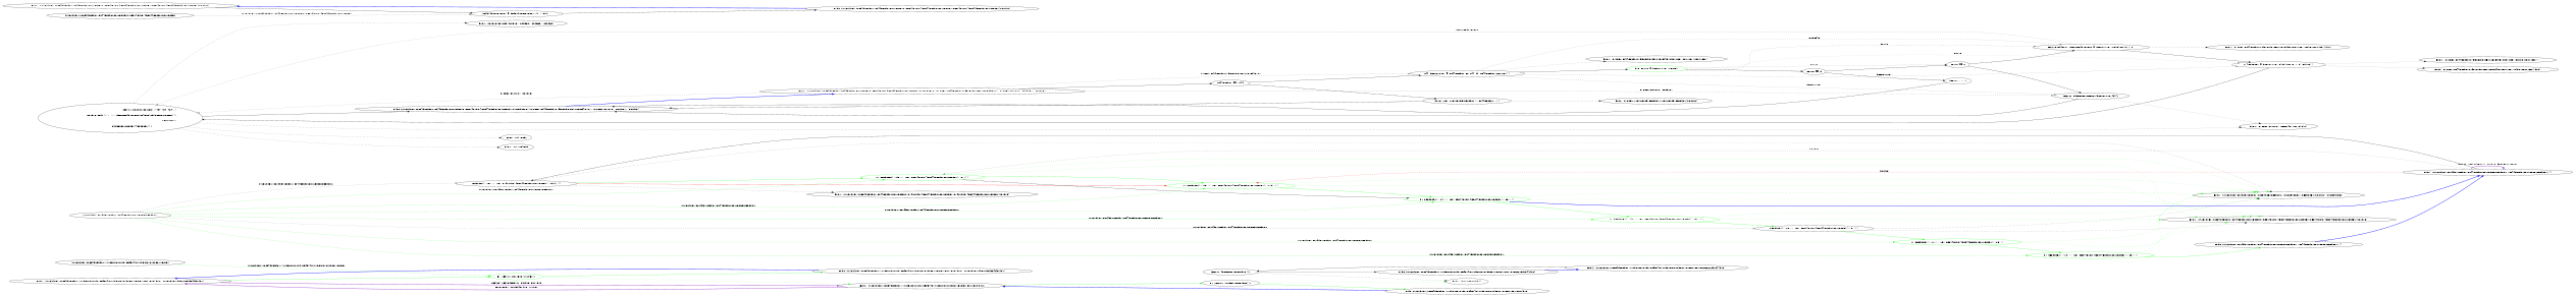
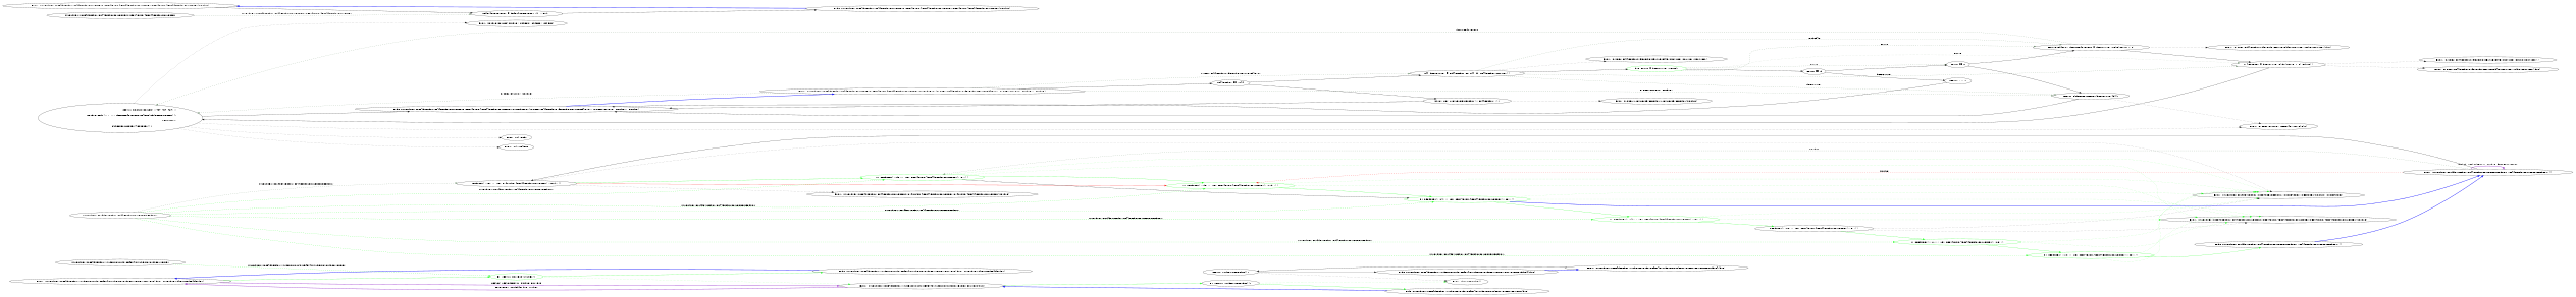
  digraph {
    fontname="DejaVu Sans Mono"
    rankdir=LR
    node [cluster="Humanizer.Localisation.CollectionFormatters.RegularStyleCollectionFormatter.Humanize<T>(System.Collections.Generic.IEnumerable<T>, System.Func<T, string>, string)" file="NumberToWordsTests.cs" fontname="DejaVu Sans Mono" span="0-0"]
    edge [fontname="DejaVu Sans Mono" style=solid]
    n1 [cluster="Humanizer.Localisation.NumberToWords.DefaultNumberToWordsConverter.Convert(int, Humanizer.GrammaticalGender)" file="DefaultNumberToWordsConverter.cs" label="Entry Humanizer.Localisation.NumberToWords.DefaultNumberToWordsConverter.Convert(int, Humanizer.GrammaticalGender)" span="4-4"]
    n2 [cluster="Humanizer.Localisation.NumberToWords.DefaultNumberToWordsConverter.Convert(int, Humanizer.GrammaticalGender)" color=green community=0 file="DefaultNumberToWordsConverter.cs" label="5: return Convert(number);" span="6-6"]
    n3 [cluster="Humanizer.Localisation.NumberToWords.DefaultNumberToWordsConverter.Convert(int)" file="DefaultNumberToWordsConverter.cs" label="Entry Humanizer.Localisation.NumberToWords.DefaultNumberToWordsConverter.Convert(int)" span="9-9"]
    n4 [cluster="Humanizer.Localisation.NumberToWords.DefaultNumberToWordsConverter.Convert(int, Humanizer.GrammaticalGender)" file="DefaultNumberToWordsConverter.cs" label="Exit Humanizer.Localisation.NumberToWords.DefaultNumberToWordsConverter.Convert(int, Humanizer.GrammaticalGender)" span="4-4"]
    n5 [cluster="Humanizer.Localisation.NumberToWords.DefaultNumberToWordsConverter.Convert(int)" color=black community=0 file="DefaultNumberToWordsConverter.cs" label="5: return number.ToString();" span="11-11"]
    n6 [cluster="int.ToString()" file="DefaultNumberToWordsConverter.cs" label="Entry int.ToString()"]
    n7 [cluster="Humanizer.Localisation.NumberToWords.DefaultNumberToWordsConverter.Convert(int)" file="DefaultNumberToWordsConverter.cs" label="Exit Humanizer.Localisation.NumberToWords.DefaultNumberToWordsConverter.Convert(int)" span="9-9"]
    n8 [cluster="Humanizer.Localisation.NumberToWords.DefaultNumberToWordsConverter.ConvertToOrdinal(int)" file="DefaultNumberToWordsConverter.cs" label="Entry Humanizer.Localisation.NumberToWords.DefaultNumberToWordsConverter.ConvertToOrdinal(int)" span="14-14"]
-   n9 [cluster="Humanizer.Localisation.NumberToWords.DefaultNumberToWordsConverter.ConvertToOrdinal(int)" file="DefaultNumberToWordsConverter.cs" label="return lastItem.ToString();" span="16-16"]
+   n9 [cluster="Humanizer.Localisation.NumberToWords.DefaultNumberToWordsConverter.ConvertToOrdinal(int)" file="DefaultNumberToWordsConverter.cs" label="return number.ToString();" span="16-16"]
    n10 [cluster="Humanizer.Localisation.NumberToWords.DefaultNumberToWordsConverter.ConvertToOrdinal(int)" file="DefaultNumberToWordsConverter.cs" label="Exit Humanizer.Localisation.NumberToWords.DefaultNumberToWordsConverter.ConvertToOrdinal(int)" span="14-14"]
    n11 [file="DefaultNumberToWordsConverter.cs" label="Humanizer.Localisation.NumberToWords.DefaultNumberToWordsConverter" cluster="" span=""]
    n12 [cluster="Humanizer.Configuration.LocaliserRegistry<TLocaliser>.Register(string, TLocaliser)" file="NumberToWordsExtension.cs" label="Entry Humanizer.Configuration.LocaliserRegistry<TLocaliser>.Register(string, TLocaliser)" span="54-54"]
    n13 [cluster="Humanizer.Localisation.CollectionFormatters.RegularStyleCollectionFormatter.RegularStyleCollectionFormatter(string)" file="NumberToWordsExtension.cs" label="Entry Humanizer.Localisation.CollectionFormatters.RegularStyleCollectionFormatter.RegularStyleCollectionFormatter(string)" span="8-8"]
    n14 [cluster="Humanizer.Configuration.CollectionFormatterRegistry.CollectionFormatterRegistry()" file="NumberToWordsExtension.cs" label="Entry Humanizer.Configuration.CollectionFormatterRegistry.CollectionFormatterRegistry()" span="6-6"]
    n15 [cluster="Humanizer.Configuration.CollectionFormatterRegistry.CollectionFormatterRegistry()" file="NumberToWordsExtension.cs" label="Register(''en'', new OxfordStyleCollectionFormatter(''and''))" span="9-9"]
    n16 [cluster="Humanizer.Configuration.CollectionFormatterRegistry.CollectionFormatterRegistry()" color=green community=0 file="NumberToWordsExtension.cs" label="4: Register(''it'', new RegularStyleCollectionFormatter(''e''))" span="10-10"]
    n17 [cluster="Humanizer.Configuration.CollectionFormatterRegistry.CollectionFormatterRegistry()" color=green community=0 file="NumberToWordsExtension.cs" label="4: Register(''de'', new RegularStyleCollectionFormatter(''und''))" span="11-11"]
    n18 [cluster="Humanizer.Localisation.CollectionFormatters.OxfordStyleCollectionFormatter.OxfordStyleCollectionFormatter(string)" file="NumberToWordsExtension.cs" label="Entry Humanizer.Localisation.CollectionFormatters.OxfordStyleCollectionFormatter.OxfordStyleCollectionFormatter(string)" span="8-8"]
    n19 [cluster="Humanizer.Configuration.CollectionFormatterRegistry.CollectionFormatterRegistry()" color=green community=0 file="NumberToWordsExtension.cs" label="0: Register(''dk'', new RegularStyleCollectionFormatter(''og''))" span="12-12"]
    n20 [cluster="Humanizer.Configuration.CollectionFormatterRegistry.CollectionFormatterRegistry()" color=green community=0 file="NumberToWordsExtension.cs" label="4: Register(''nl'', new RegularStyleCollectionFormatter(''en''))" span="13-13"]
    n21 [cluster="Humanizer.Configuration.CollectionFormatterRegistry.CollectionFormatterRegistry()" file="NumberToWordsExtension.cs" label="Register(''pt'', new RegularStyleCollectionFormatter(''e''))" span="14-14"]
    n22 [cluster="Humanizer.Configuration.CollectionFormatterRegistry.CollectionFormatterRegistry()" color=green community=0 file="NumberToWordsExtension.cs" label="4: Register(''nn'', new RegularStyleCollectionFormatter(''og''))" span="15-15"]
    n23 [cluster="Humanizer.Configuration.CollectionFormatterRegistry.CollectionFormatterRegistry()" color=green community=0 file="NumberToWordsExtension.cs" label="0: Register(''nb'', new RegularStyleCollectionFormatter(''og''))" span="16-16"]
    n24 [cluster="Humanizer.Configuration.CollectionFormatterRegistry.CollectionFormatterRegistry()" file="NumberToWordsExtension.cs" label="Exit Humanizer.Configuration.CollectionFormatterRegistry.CollectionFormatterRegistry()" span="6-6"]
    n25 [file="NumberToWordsExtension.cs" label="Humanizer.Configuration.CollectionFormatterRegistry" cluster="" span=""]
    n26 [cluster="string.Format(string, object, object, object)" label="Entry string.Format(string, object, object, object)"]
    n27 [cluster="System.Collections.Generic.IEnumerable<TSource>.Take<TSource>(int)" label="Entry System.Collections.Generic.IEnumerable<TSource>.Take<TSource>(int)"]
    n28 [cluster="System.Func<T, TResult>.Invoke(T)" label="Entry System.Func<T, TResult>.Invoke(T)"]
    n29 [cluster="System.ArgumentException.ArgumentException(string)" label="Entry System.ArgumentException.ArgumentException(string)"]
    n30 [cluster="Humanizer.Localisation.CollectionFormatters.RegularStyleCollectionFormatter.RegularStyleCollectionFormatter(string)" label="Entry Humanizer.Localisation.CollectionFormatters.RegularStyleCollectionFormatter.RegularStyleCollectionFormatter(string)" span="8-8"]
    n31 [cluster="Humanizer.Localisation.CollectionFormatters.RegularStyleCollectionFormatter.RegularStyleCollectionFormatter(string)" label="DefaultSeparator = defaultSeparator ?? ''and''" span="10-10"]
    n32 [cluster="Humanizer.Localisation.CollectionFormatters.RegularStyleCollectionFormatter.RegularStyleCollectionFormatter(string)" label="Exit Humanizer.Localisation.CollectionFormatters.RegularStyleCollectionFormatter.RegularStyleCollectionFormatter(string)" span="8-8"]
    n33 [cluster="Unk.Join" label="Entry Unk.Join" span=""]
    n34 [cluster="System.Collections.Generic.IEnumerable<TSource>.First<TSource>()" label="Entry System.Collections.Generic.IEnumerable<TSource>.First<TSource>()"]
    n35 [cluster="System.Collections.Generic.IEnumerable<TSource>.ToArray<TSource>()" label="Entry System.Collections.Generic.IEnumerable<TSource>.ToArray<TSource>()"]
    n36 [cluster="Unk.Select" label="Entry Unk.Select" span=""]
    n37 [cluster="System.Collections.Generic.IEnumerable<TSource>.Skip<TSource>(int)" label="Entry System.Collections.Generic.IEnumerable<TSource>.Skip<TSource>(int)"]
    n38 [label="Entry Humanizer.Localisation.CollectionFormatters.RegularStyleCollectionFormatter.Humanize<T>(System.Collections.Generic.IEnumerable<T>, System.Func<T, string>, string)" span="13-13"]
    n39 [label="collection == null" span="15-15"]
    n40 [label="T[] itemsArray = collection as T[] ?? collection.ToArray()" span="18-18"]
    n41 [label="return objectFormatter(itemsArray[0]);" span="26-26"]
    n42 [label="return String.Format(''{0} {1} {2}'',\r\n                String.Join('', '', itemsBeforeLast.Select(objectFormatter)),\r\n                separator,\r\n                objectFormatter(lastItem));" span="31-34"]
    n43 [label="throw new ArgumentException(''collection'');" span="16-16"]
    n44 [color=green label="int count = itemsArray.Length" span="20-20"]
    n45 [label="IEnumerable<T> itemsBeforeLast = itemsArray.Take(count - 1)" span="28-28"]
    n46 [label="T lastItem = itemsArray.Skip(count - 1).First()" span="29-29"]
    n47 [label="Exit Humanizer.Localisation.CollectionFormatters.RegularStyleCollectionFormatter.Humanize<T>(System.Collections.Generic.IEnumerable<T>, System.Func<T, string>, string)" span="13-13"]
    n48 [label="count == 0" span="22-22"]
    n49 [label="count == 1" span="25-25"]
    n50 [label="return '''';" span="23-23"]
    n51 [label="Humanizer.Localisation.CollectionFormatters.RegularStyleCollectionFormatter" cluster="" span=""]
    n1 -> n2 [color=green]
    n1 -> n3 [color=darkorchid label="method methodReturn string Convert" style=bold]
    n2 -> n3 [color=green style=dotted]
    n2 -> n4 [color=green]
    n3 -> n1 [color=darkorchid label="Parameter variable int number" style=bold]
    n3 -> n5 [color=green]
    n4 -> n1 [color=blue style=bold]
    n5 -> n6 [color=green style=dotted]
    n5 -> n7 [color=green]
    n7 -> n3 [color=blue style=bold]
    n8 -> n9
    n9 -> n6 [style=dotted]
    n9 -> n10
    n10 -> n8 [color=blue style=bold]
    n11 -> n2 [color=green label="Humanizer.Localisation.NumberToWords.DefaultNumberToWordsConverter" style=dashed]
    n14 -> n14 [color=darkorchid label="method methodReturn string GetResourceKey" style=bold]
    n14 -> n15
    n14 -> n16 [color=darkseagreen4 label=string style=dashed]
    n14 -> n17 [color=red label=string style=dashed]
    n15 -> n12 [style=dotted]
    n15 -> n16 [color=green]
    n15 -> n17 [color=red]
    n15 -> n18 [style=dotted]
    n16 -> n12 [color=green style=dotted]
    n16 -> n13 [color=green style=dotted]
    n16 -> n17 [color=green]
    n16 -> n19
    n17 -> n12 [color=green style=dotted]
    n17 -> n13 [color=green style=dotted]
    n17 -> n19 [color=green]
    n19 -> n12 [color=green style=dotted]
    n19 -> n13 [color=green style=dotted]
    n19 -> n14 [color=blue style=bold]
    n19 -> n20 [color=green]
    n20 -> n12 [color=green style=dotted]
    n20 -> n13 [color=green style=dotted]
    n20 -> n21 [color=green]
    n21 -> n12 [style=dotted]
    n21 -> n13 [style=dotted]
    n21 -> n22 [color=green]
    n22 -> n12 [color=green style=dotted]
    n22 -> n13 [color=green style=dotted]
    n22 -> n23 [color=green]
    n23 -> n12 [color=green style=dotted]
    n23 -> n13 [color=green style=dotted]
    n23 -> n24 [color=green]
    n24 -> n14 [color=blue style=bold]
    n25 -> n15 [color=darkseagreen4 label="Humanizer.Configuration.CollectionFormatterRegistry" style=dashed]
    n25 -> n16 [color=green label="Humanizer.Configuration.CollectionFormatterRegistry" style=dashed]
    n25 -> n17 [color=green label="Humanizer.Configuration.CollectionFormatterRegistry" style=dashed]
    n25 -> n19 [color=green label="Humanizer.Configuration.CollectionFormatterRegistry" style=dashed]
    n25 -> n20 [color=green label="Humanizer.Configuration.CollectionFormatterRegistry" style=dashed]
-   n25 -> n21 [color=darkseagreen4 label="Humanizer.Configuration.CollectionFormatterRegistry" style=dashed]
    n25 -> n22 [color=green label="Humanizer.Configuration.CollectionFormatterRegistry" style=dashed]
    n25 -> n23 [color=green label="Humanizer.Configuration.CollectionFormatterRegistry" style=dashed]
    n30 -> n31
    n31 -> n32
    n32 -> n30 [color=blue style=bold]
    n38 -> n39
    n38 -> n40 [color=darkseagreen4 label="System.Collections.Generic.IEnumerable<T>" style=dashed]
    n38 -> n41 [color=darkseagreen4 label="System.Func<T, string>" style=dashed]
    n38 -> n42 [color=darkseagreen4 label="System.Func<T, string>" style=dashed]
    n39 -> n40
    n39 -> n43
    n40 -> n35 [style=dotted]
    n40 -> n41 [color=darkseagreen4 label=itemsArray style=dashed]
    n40 -> n44
    n40 -> n45 [color=darkseagreen4 label=variable style=dashed]
    n40 -> n46 [color=darkseagreen4 label=itemsArray style=dashed]
    n41 -> n28 [style=dotted]
    n41 -> n47
    n42 -> n26 [style=dotted]
    n42 -> n28 [style=dotted]
    n42 -> n33 [style=dotted]
    n42 -> n36 [style=dotted]
    n42 -> n47
    n43 -> n29 [style=dotted]
    n43 -> n47
    n44 -> n45 [color=darkseagreen4 label=count style=dashed]
    n44 -> n46 [color=darkseagreen4 label=count style=dotted]
    n44 -> n48
    n44 -> n49 [color=darkseagreen4 label=count style=dashed]
    n45 -> n27 [style=dotted]
    n45 -> n42 [color=darkseagreen4 label=itemsBeforeLast style=dashed]
    n45 -> n46
    n46 -> n34 [style=dotted]
    n46 -> n37 [style=dotted]
    n46 -> n42
    n47 -> n38 [color=blue style=bold]
    n48 -> n49
    n48 -> n50
    n49 -> n41
    n49 -> n45
    n50 -> n47
    n51 -> n31 [color=darkseagreen4 label="Humanizer.Localisation.CollectionFormatters.RegularStyleCollectionFormatter" style=dashed]
  }
